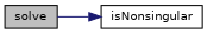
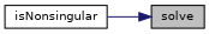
  digraph {
    rankdir=LR
    node [color=black fontname=Helvetica fontsize=10 shape=record style=filled]
    n1 [fillcolor=grey75 fontcolor=black height=0.2 label=solve width=0.4]
    n2 [fillcolor=white height=0.2 label=isNonsingular width=0.4]
-   n1 -> n2 [color=midnightblue fontname=Helvetica fontsize=10 labelfontname=Helvetica labelfontsize=10 style=solid]
+   n2 -> n1 [color=midnightblue fontname=Helvetica fontsize=10 labelfontname=Helvetica labelfontsize=10 style=solid]
  }
